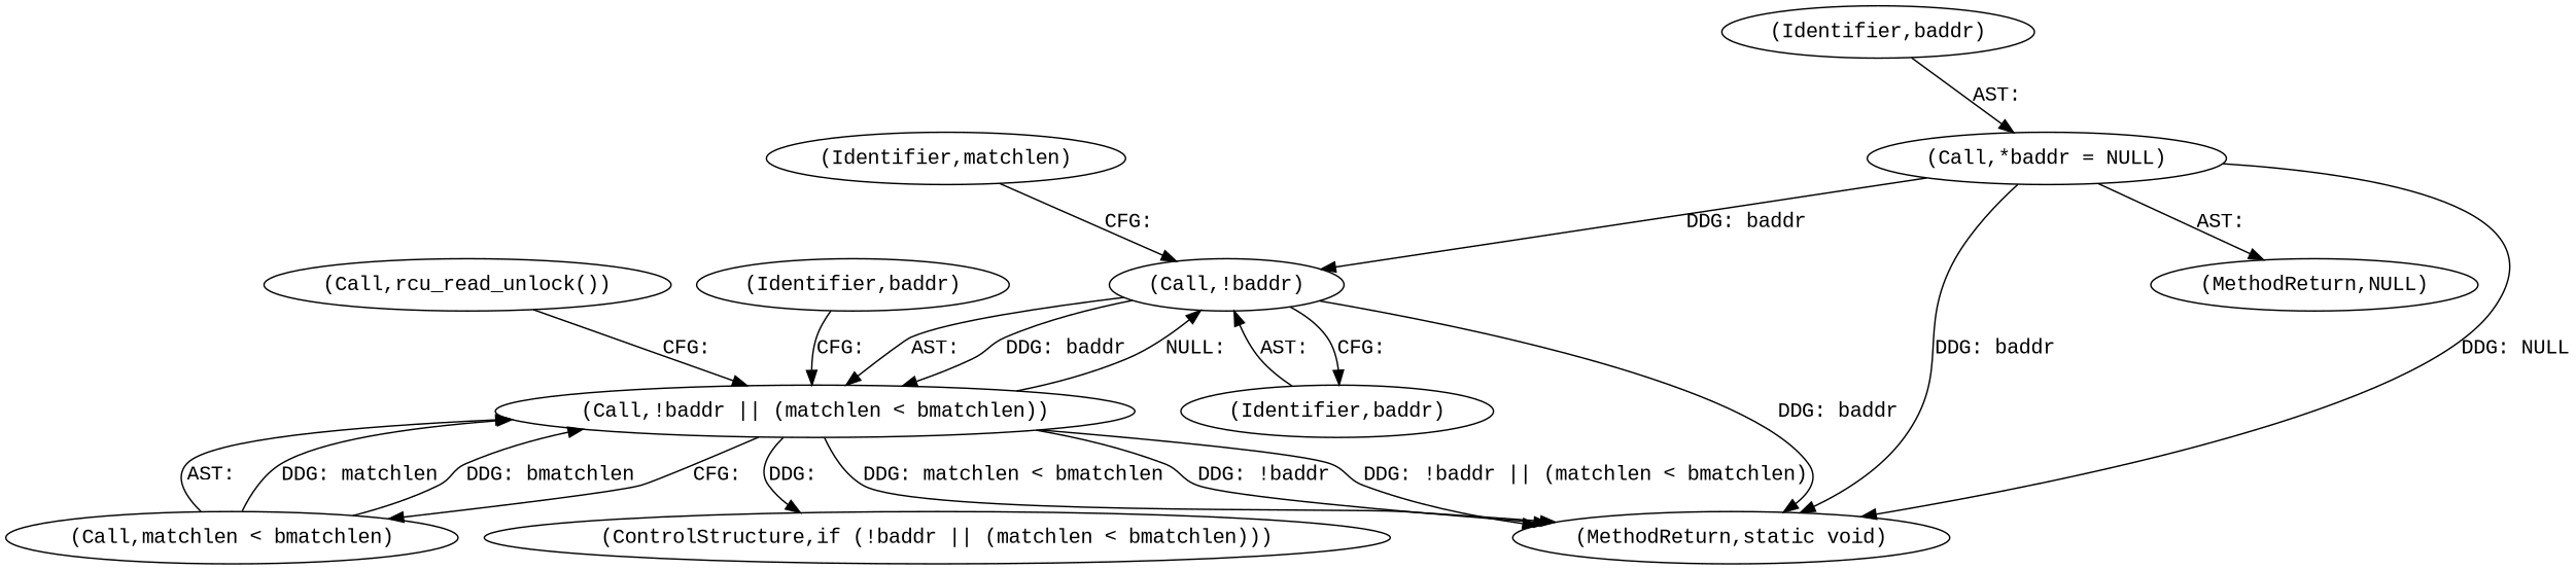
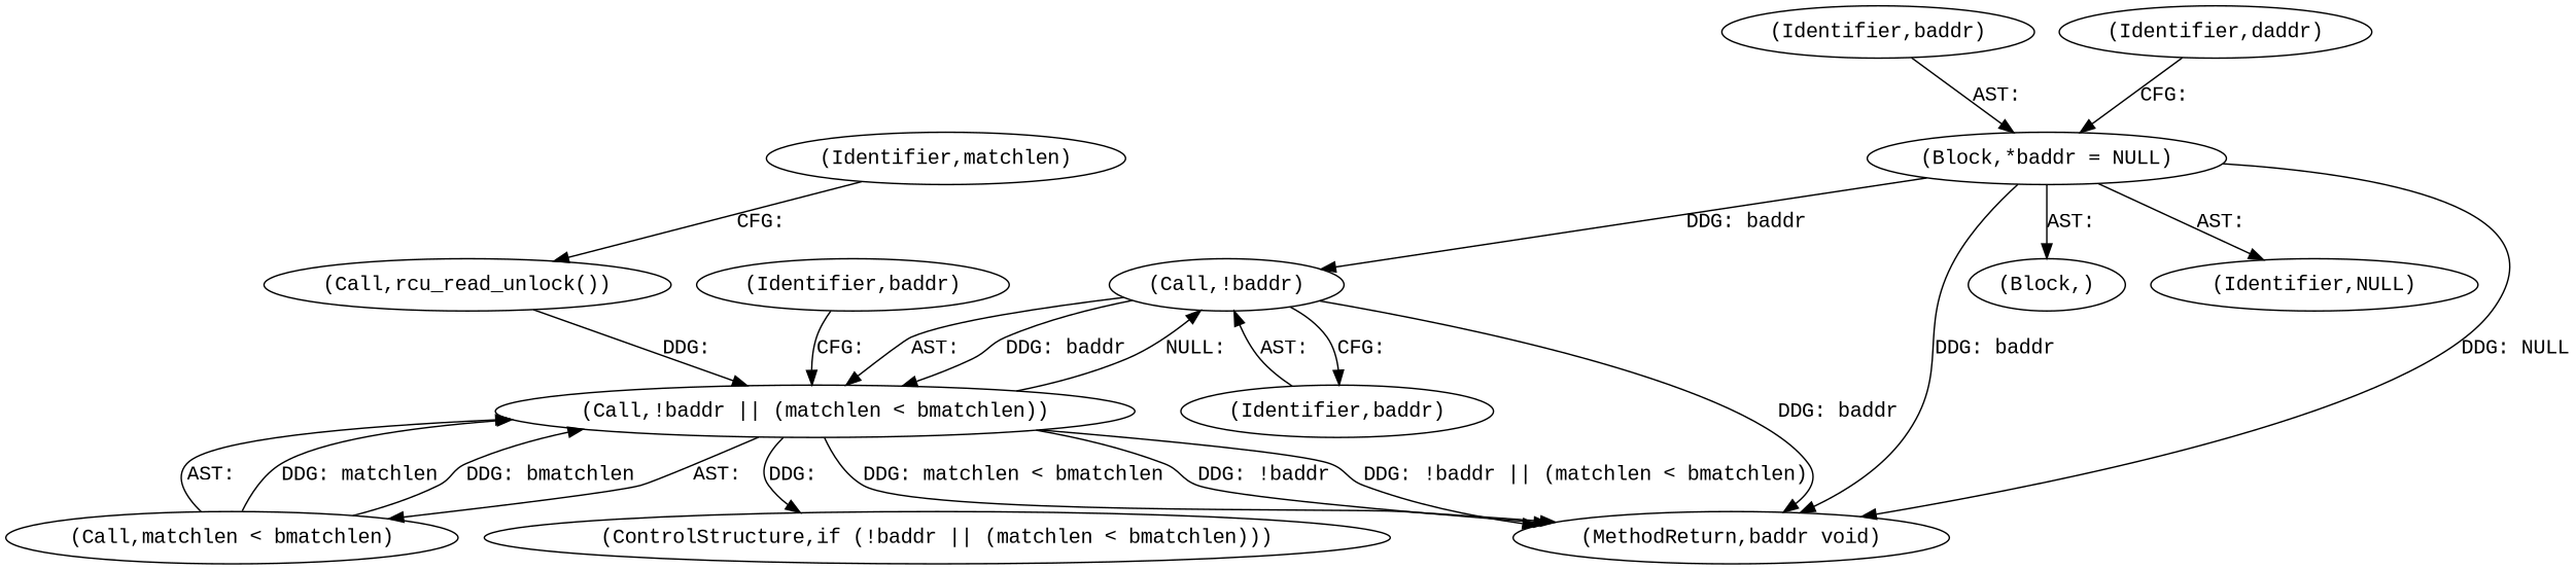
  digraph {
    fontname="Liberation Mono"
    node [fontname="Liberation Mono"]
    edge [fontname="Liberation Mono"]
-   n1 [label="(Call,*baddr = NULL)"]
+   n1 [label="(Block,*baddr = NULL)"]
    n2 [label="(Call,!baddr)"]
-   n3 [label="(MethodReturn,static void)"]
-   n5 [label="(MethodReturn,NULL)"]
+   n3 [label="(MethodReturn,baddr void)"]
+   n4 [label="(Block,)"]
+   n5 [label="(Identifier,NULL)"]
    n6 [label="(Call,!baddr || (matchlen < bmatchlen))"]
    n7 [label="(Identifier,baddr)"]
    n8 [label="(Call,matchlen < bmatchlen)"]
    n9 [label="(ControlStructure,if (!baddr || (matchlen < bmatchlen)))"]
    n10 [label="(Call,rcu_read_unlock())"]
    n11 [label="(Identifier,baddr)"]
    n12 [label="(Identifier,matchlen)"]
+   n13 [label="(Identifier,daddr)"]
    n14 [label="(Identifier,baddr)"]
    n1 -> n2 [label="DDG: baddr"]
    n1 -> n3 [label="DDG: baddr"]
    n1 -> n3 [label="DDG: NULL"]
+   n1 -> n4 [label="AST: "]
    n1 -> n5 [label="AST: "]
    n2 -> n3 [label="DDG: baddr"]
    n2 -> n6 [label="AST: "]
    n2 -> n6 [label="DDG: baddr"]
    n2 -> n7 [label="CFG: "]
    n6 -> n2 [label="NULL: "]
    n6 -> n3 [label="DDG: matchlen < bmatchlen"]
    n6 -> n3 [label="DDG: !baddr"]
    n6 -> n3 [label="DDG: !baddr || (matchlen < bmatchlen)"]
-   n6 -> n8 [label="CFG: "]
+   n6 -> n8 [label="AST: "]
    n6 -> n9 [label="DDG: "]
    n7 -> n2 [label="AST: "]
    n8 -> n6 [label="AST: "]
    n8 -> n6 [label="DDG: matchlen"]
    n8 -> n6 [label="DDG: bmatchlen"]
-   n10 -> n6 [label="CFG: "]
+   n10 -> n6 [label="DDG: "]
    n11 -> n1 [label="AST: "]
-   n12 -> n2 [label="CFG: "]
+   n12 -> n10 [label="CFG: "]
+   n13 -> n1 [label="CFG: "]
    n14 -> n6 [label="CFG: "]
  }
